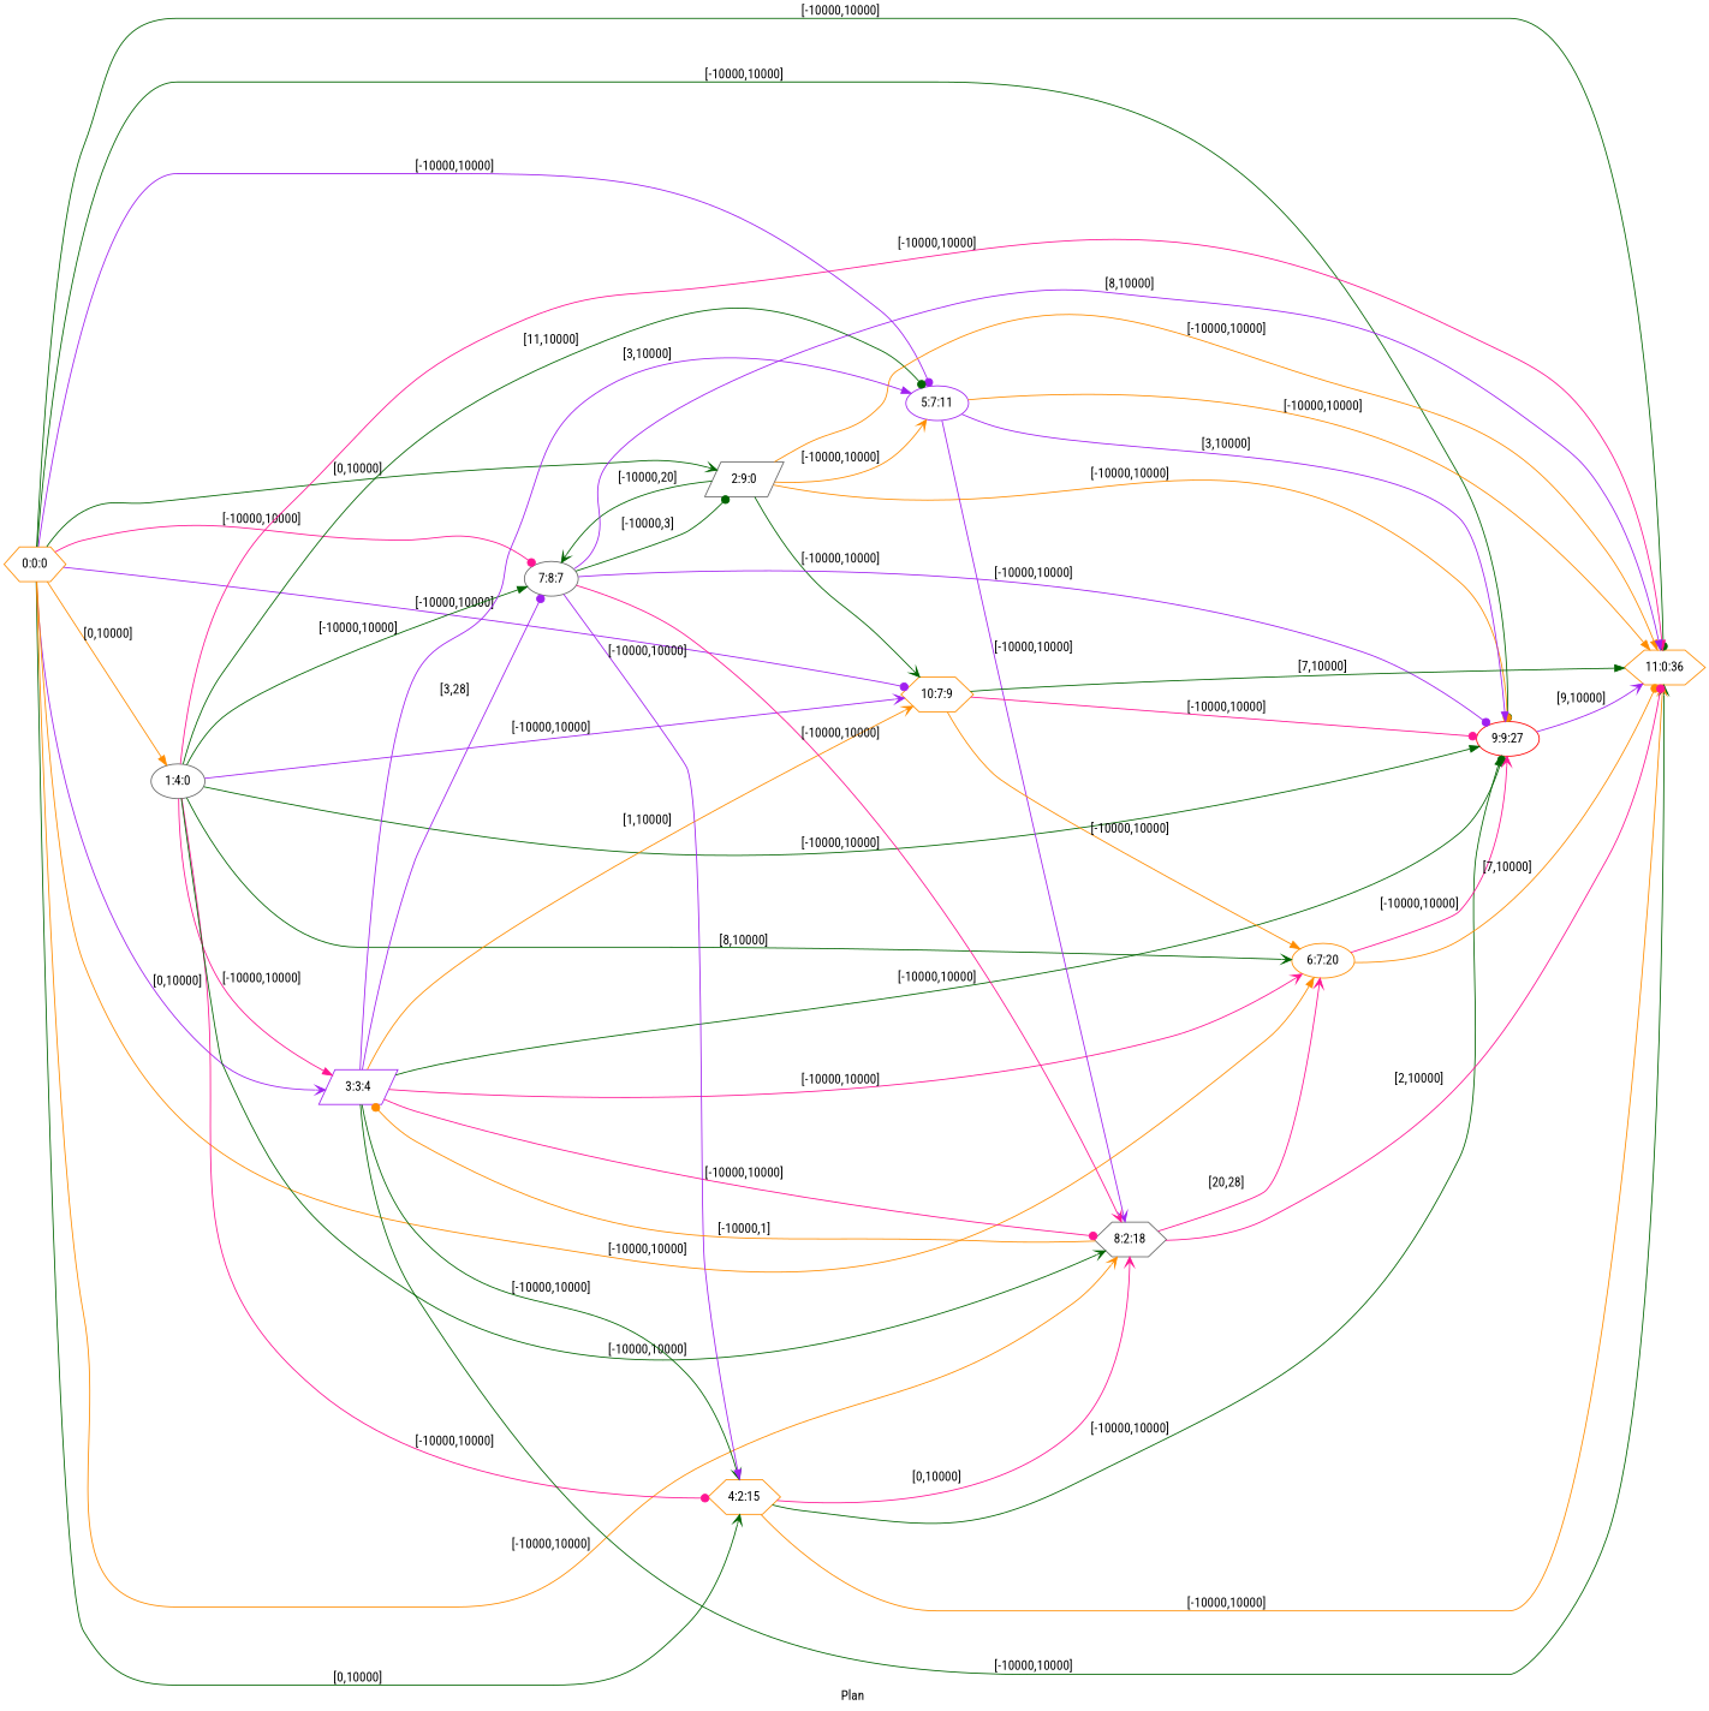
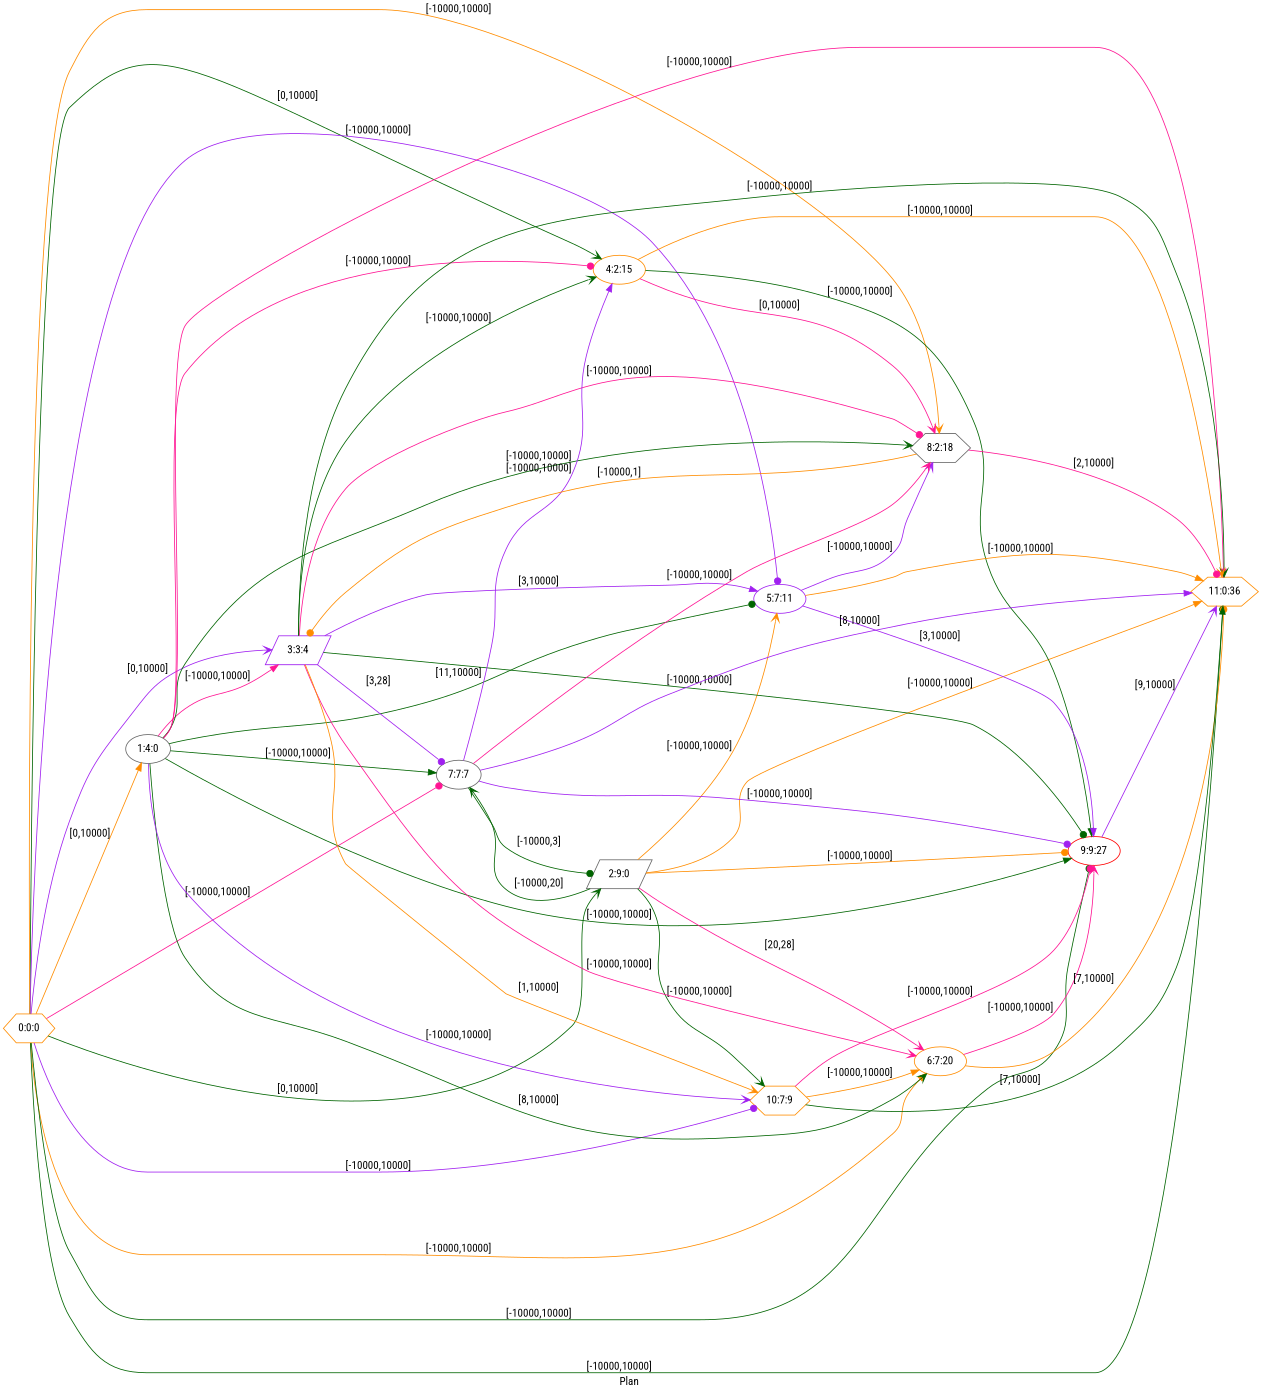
  digraph {
    fldt=0.753355
    fontname="Roboto Condensed"
    label="Plan "
    nodesep=.45
    rankdir=LR
    node [color=darkorange fontname="Roboto Condensed" shape=ellipse]
    edge [arrowhead=vee color=darkgreen fontname="Roboto Condensed"]
    "0:0:0" [shape=hexagon]
    "1:4:0" [color=gray40]
    "2:9:0" [color=gray40 shape=parallelogram]
    "3:3:4" [color=purple shape=parallelogram]
-   "4:2:15" [shape=hexagon]
+   "4:2:15"
    "5:7:11" [color=purple]
    "6:7:20"
-   "7:8:7" [color=gray40]
+   "7:8:7" [color=gray40 label="7:7:7"]
    "8:2:18" [color=gray40 shape=hexagon]
    "9:9:27" [color=red]
    "10:7:9" [shape=hexagon]
    "11:0:36" [shape=hexagon]
    "0:0:0" -> "1:4:0" [arrowhead=normal color=darkorange label="[0,10000]"]
    "0:0:0" -> "2:9:0" [label="[0,10000]"]
    "0:0:0" -> "3:3:4" [color=purple label="[0,10000]"]
    "0:0:0" -> "4:2:15" [label="[0,10000]"]
    "0:0:0" -> "5:7:11" [arrowhead=dot color=purple label="[-10000,10000]"]
    "0:0:0" -> "6:7:20" [arrowhead=normal color=darkorange label="[-10000,10000]"]
    "0:0:0" -> "7:8:7" [arrowhead=dot color=deeppink label="[-10000,10000]"]
    "0:0:0" -> "8:2:18" [color=darkorange label="[-10000,10000]"]
    "0:0:0" -> "9:9:27" [arrowhead=dot label="[-10000,10000]"]
    "0:0:0" -> "10:7:9" [arrowhead=dot color=purple label="[-10000,10000]"]
    "0:0:0" -> "11:0:36" [arrowhead=dot label="[-10000,10000]"]
    "1:4:0" -> "3:3:4" [arrowhead=normal color=deeppink label="[-10000,10000]"]
    "1:4:0" -> "4:2:15" [arrowhead=dot color=deeppink label="[-10000,10000]"]
    "1:4:0" -> "5:7:11" [arrowhead=dot label="[11,10000]"]
    "1:4:0" -> "6:7:20" [label="[8,10000]"]
    "1:4:0" -> "7:8:7" [arrowhead=normal label="[-10000,10000]"]
    "1:4:0" -> "8:2:18" [label="[-10000,10000]"]
    "1:4:0" -> "9:9:27" [arrowhead=normal label="[-10000,10000]"]
    "1:4:0" -> "10:7:9" [color=purple label="[-10000,10000]"]
    "1:4:0" -> "11:0:36" [arrowhead=normal color=deeppink label="[-10000,10000]"]
    "2:9:0" -> "5:7:11" [color=darkorange label="[-10000,10000]"]
-   "8:2:18" -> "6:7:20" [color=deeppink label="[20,28]"]
+   "2:9:0" -> "6:7:20" [color=deeppink label="[20,28]"]
    "2:9:0" -> "7:8:7" [label="[-10000,20]"]
    "2:9:0" -> "9:9:27" [arrowhead=dot color=darkorange label="[-10000,10000]"]
    "2:9:0" -> "10:7:9" [label="[-10000,10000]"]
    "2:9:0" -> "11:0:36" [arrowhead=normal color=darkorange label="[-10000,10000]"]
    "3:3:4" -> "4:2:15" [label="[-10000,10000]"]
    "3:3:4" -> "5:7:11" [arrowhead=normal color=purple label="[3,10000]"]
    "3:3:4" -> "6:7:20" [color=deeppink label="[-10000,10000]"]
    "3:3:4" -> "7:8:7" [arrowhead=dot color=purple label="[3,28]"]
    "3:3:4" -> "8:2:18" [arrowhead=dot color=deeppink label="[-10000,10000]"]
    "3:3:4" -> "9:9:27" [arrowhead=dot label="[-10000,10000]"]
    "3:3:4" -> "10:7:9" [color=darkorange label="[1,10000]"]
    "3:3:4" -> "11:0:36" [label="[-10000,10000]"]
    "4:2:15" -> "8:2:18" [color=deeppink label="[0,10000]"]
    "4:2:15" -> "9:9:27" [arrowhead=normal label="[-10000,10000]"]
    "4:2:15" -> "11:0:36" [color=darkorange label="[-10000,10000]"]
    "5:7:11" -> "8:2:18" [color=purple label="[-10000,10000]"]
    "5:7:11" -> "9:9:27" [arrowhead=normal color=purple label="[3,10000]"]
    "5:7:11" -> "11:0:36" [arrowhead=normal color=darkorange label="[-10000,10000]"]
    "6:7:20" -> "9:9:27" [color=deeppink label="[-10000,10000]"]
    "6:7:20" -> "11:0:36" [arrowhead=dot color=darkorange label="[7,10000]"]
    "7:8:7" -> "2:9:0" [arrowhead=dot label="[-10000,3]"]
    "7:8:7" -> "4:2:15" [arrowhead=normal color=purple label="[-10000,10000]"]
    "7:8:7" -> "8:2:18" [color=deeppink label="[-10000,10000]"]
    "7:8:7" -> "9:9:27" [arrowhead=dot color=purple label="[-10000,10000]"]
    "7:8:7" -> "11:0:36" [arrowhead=normal color=purple label="[8,10000]"]
    "8:2:18" -> "3:3:4" [arrowhead=dot color=darkorange label="[-10000,1]"]
    "8:2:18" -> "11:0:36" [arrowhead=dot color=deeppink label="[2,10000]"]
    "9:9:27" -> "11:0:36" [color=purple label="[9,10000]"]
    "10:7:9" -> "6:7:20" [arrowhead=normal color=darkorange label="[-10000,10000]"]
    "10:7:9" -> "9:9:27" [arrowhead=dot color=deeppink label="[-10000,10000]"]
    "10:7:9" -> "11:0:36" [arrowhead=normal label="[7,10000]"]
  }
